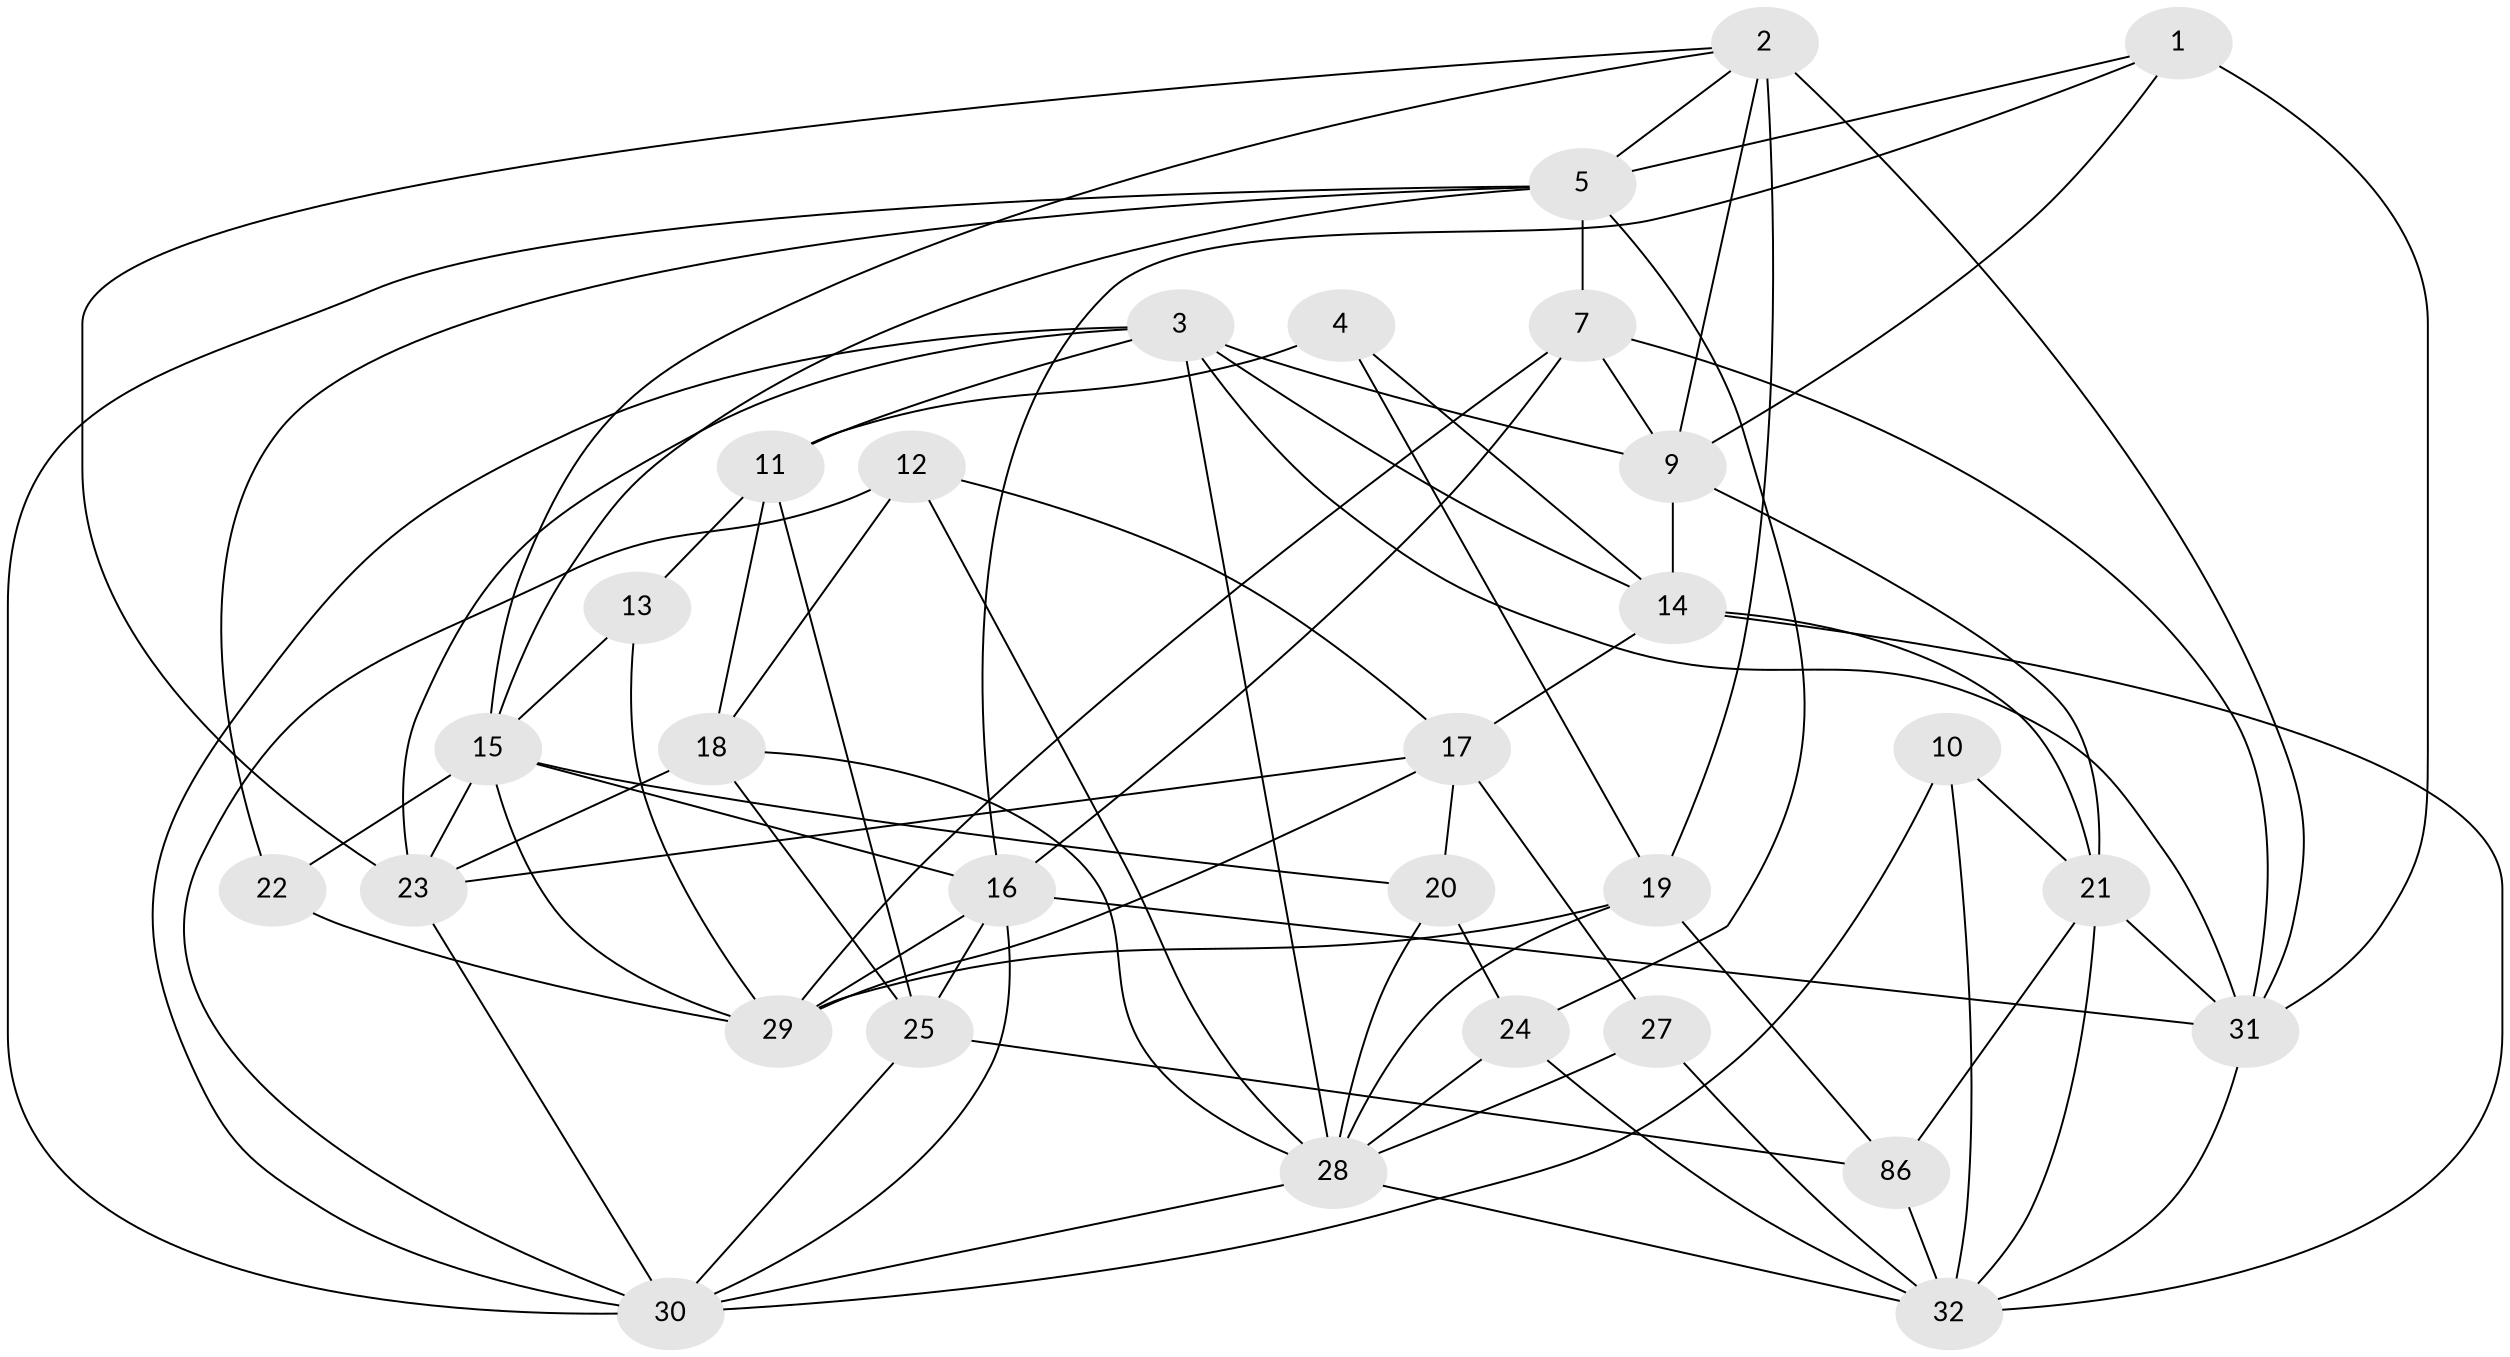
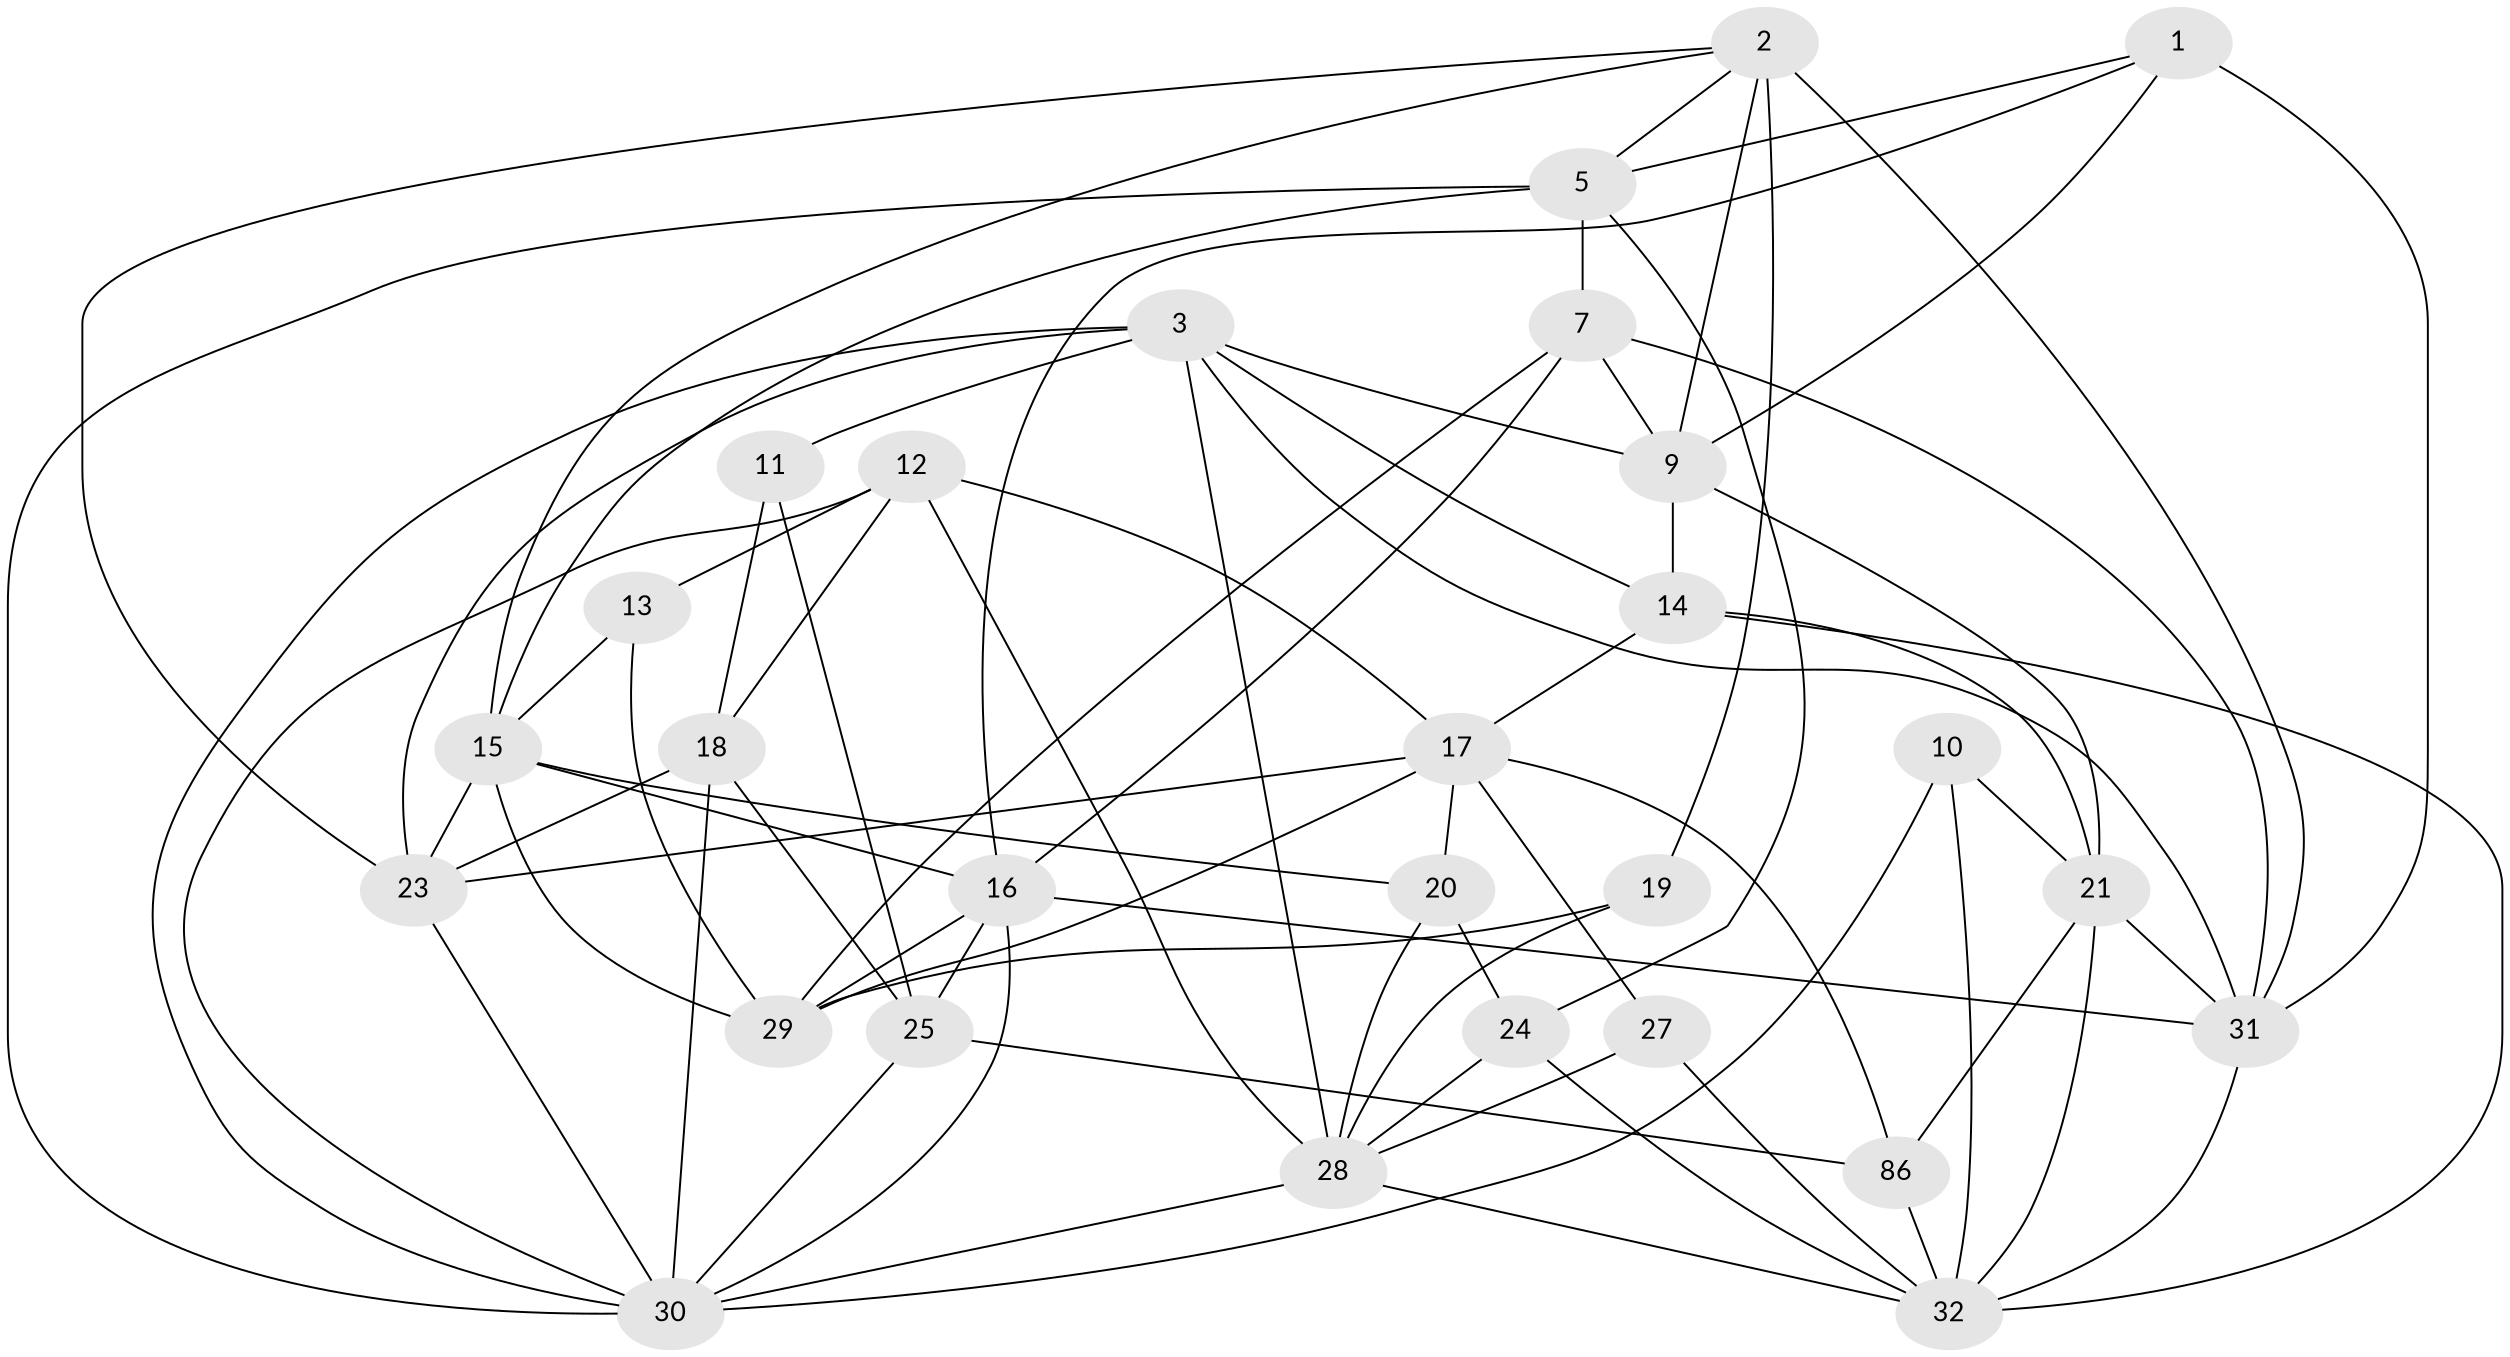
  graph {
    fontname=Lato
    node [color=gray90 fontname=Lato style=filled]
    edge [fontname=Lato weight=1.0]
    1
    5
    9
    16
    31
    15
    30
    7
-   22
    24
    14
    21
    29
    25
    32
    2
    19
    23
    20
    28
    n21 [label=86]
    3
    11
    13
    18
    17
-   4
    10
    12
    27
    1 -- 5
    1 -- 9
    1 -- 16
    1 -- 31
    5 -- 15
    5 -- 30
    5 -- 7
-   5 -- 22
    5 -- 24
    9 -- 14
    9 -- 21
    16 -- 31
    16 -- 30
    16 -- 29
    16 -- 25
    31 -- 32
    15 -- 16
-   15 -- 22
    15 -- 29
    15 -- 23
    15 -- 20
    7 -- 9
    7 -- 16
    7 -- 31
    7 -- 29
-   22 -- 29 [weight=2.0]
    24 -- 32
    24 -- 28
    14 -- 21
    14 -- 32
    14 -- 17
    21 -- 31
    21 -- 32
    21 -- n21 [weight=2.0]
    25 -- 30
    25 -- n21
    2 -- 5
    2 -- 9
    2 -- 31
    2 -- 15
    2 -- 19
    2 -- 23
    19 -- 29
    19 -- 28
-   19 -- n21
+   17 -- n21
    23 -- 30
    20 -- 24
    20 -- 28
    28 -- 30
    28 -- 32
    n21 -- 32
    3 -- 9
    3 -- 31
    3 -- 30
    3 -- 14 [weight=2.0]
    3 -- 23
    3 -- 28
    3 -- 11
    11 -- 25
-   11 -- 13
+   12 -- 13
    11 -- 18
    13 -- 15
    13 -- 29
    18 -- 25
    18 -- 23
-   18 -- 28
+   18 -- 30
    17 -- 29
    17 -- 23
    17 -- 20
    17 -- 27
-   4 -- 14
-   4 -- 19
-   4 -- 11
    10 -- 30
    10 -- 21
    10 -- 32
    12 -- 30
    12 -- 28
    12 -- 18
    12 -- 17
    27 -- 32
    27 -- 28
  }
